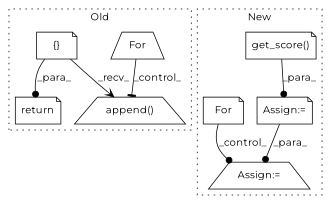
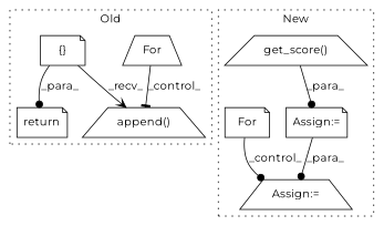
  digraph {
    fontname=Montserrat
    node [a=75 l="4,14" shape=trapezium fontname=Montserrat]
    edge [arrowhead=dot fontname=Montserrat]
    n1 [l="48,1" label="append()" s="2209,2312"]
    n2 [a=107 label=For s="2169,2195"]
    n3 [a=59 l="2,1" label="{}" s="2090,2090" shape=note]
    n4 [a=93 l=7 label=return s=2477 shape=note]
-   n5 [l=21 label="get_score()" s=1410 shape=note]
+   n5 [l=21 label="get_score()" s=1410]
    n6 [a=68 l=3 label="Assign:=" s=1492]
    n7 [a=107 label=For s="1440,1464" shape=note]
    n8 [a=68 l=3 label="Assign:=" s=1407 shape=note]
    subgraph cluster_1 {
      label=Old
      style=dotted
      n1
      n2
      n3
      n4
    }
    subgraph cluster_2 {
      label=New
      style=dotted
      n5
      n6
      n7
      n8
    }
    n2 -> n1 [label=_control_ arrowhead=tee]
    n3 -> n1 [label=_recv_ arrowhead=vee]
    n3 -> n4 [label=_para_]
    n5 -> n8 [label=_para_]
    n7 -> n6 [label=_control_]
    n8 -> n6 [label=_para_]
  }
